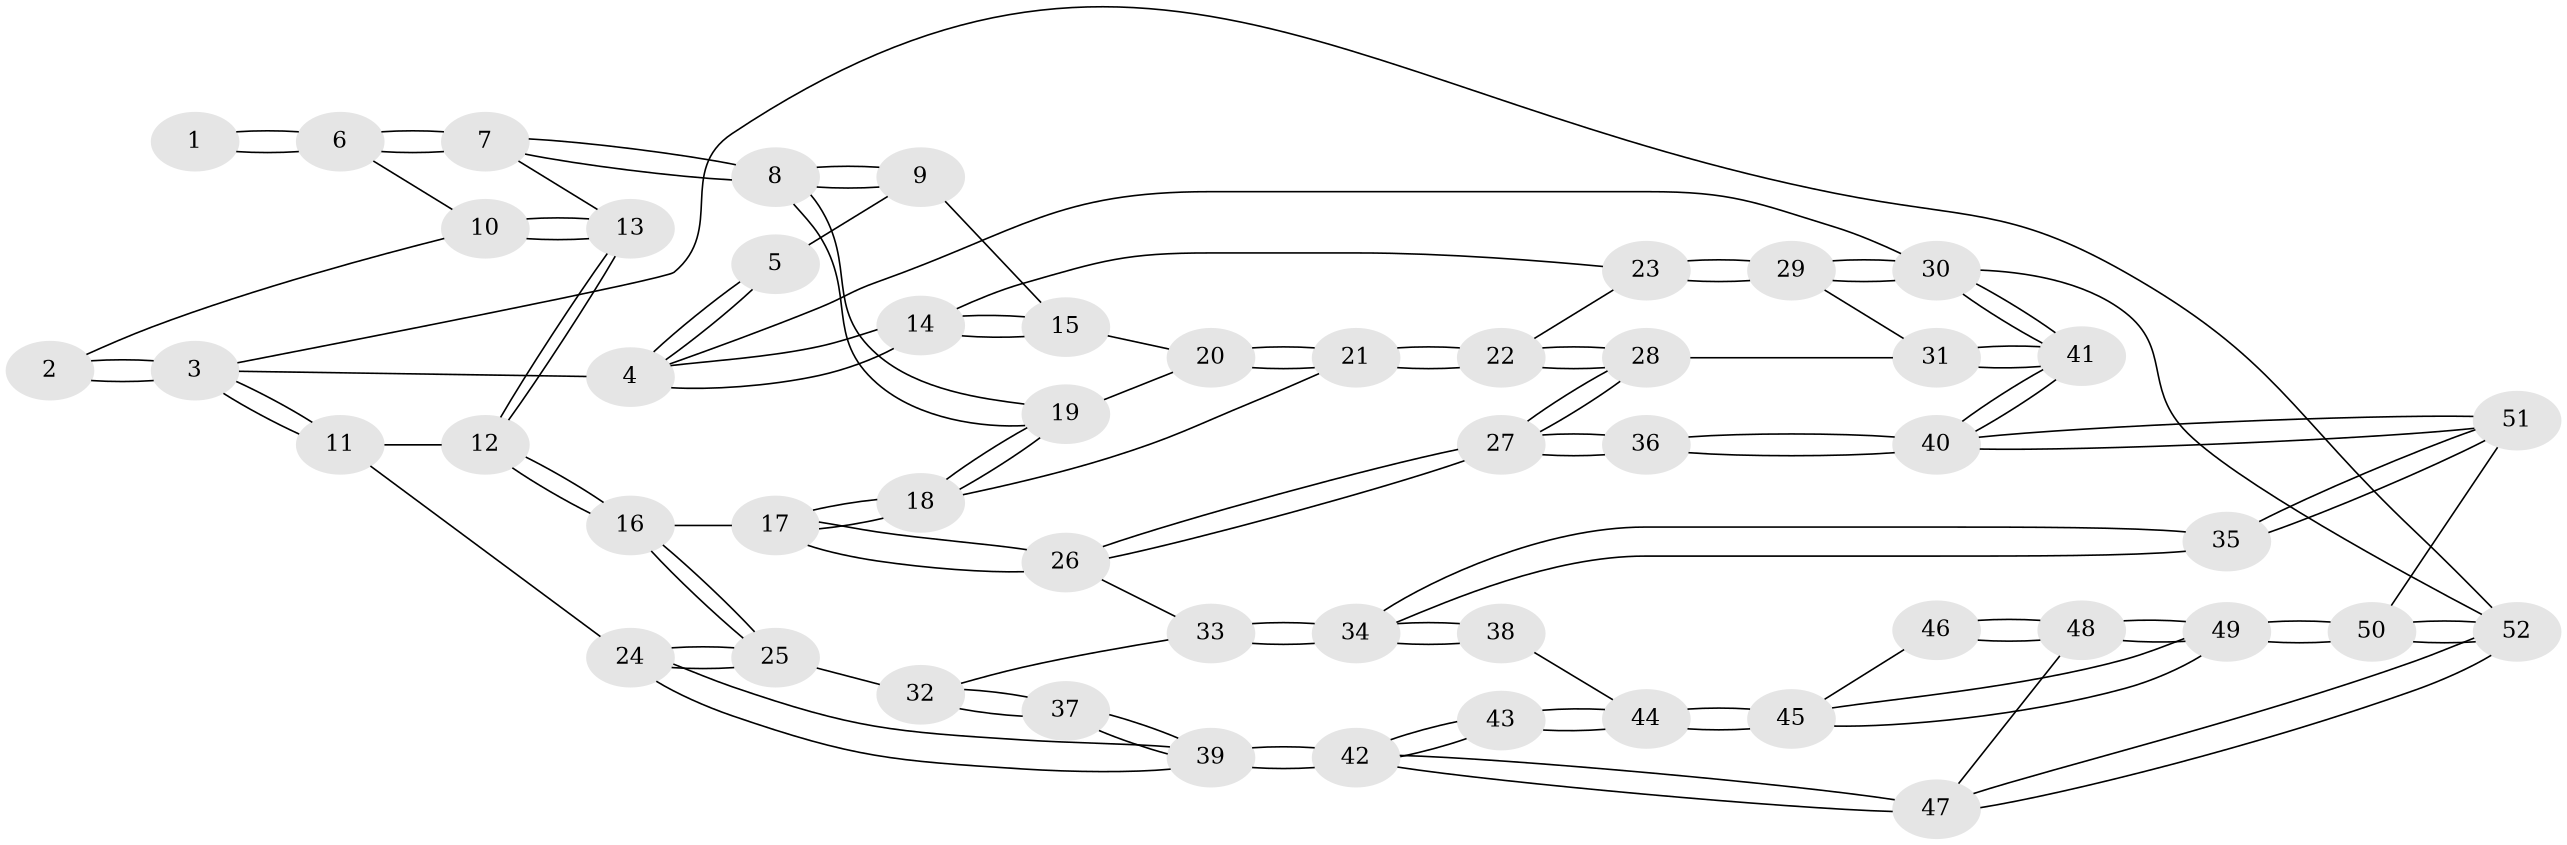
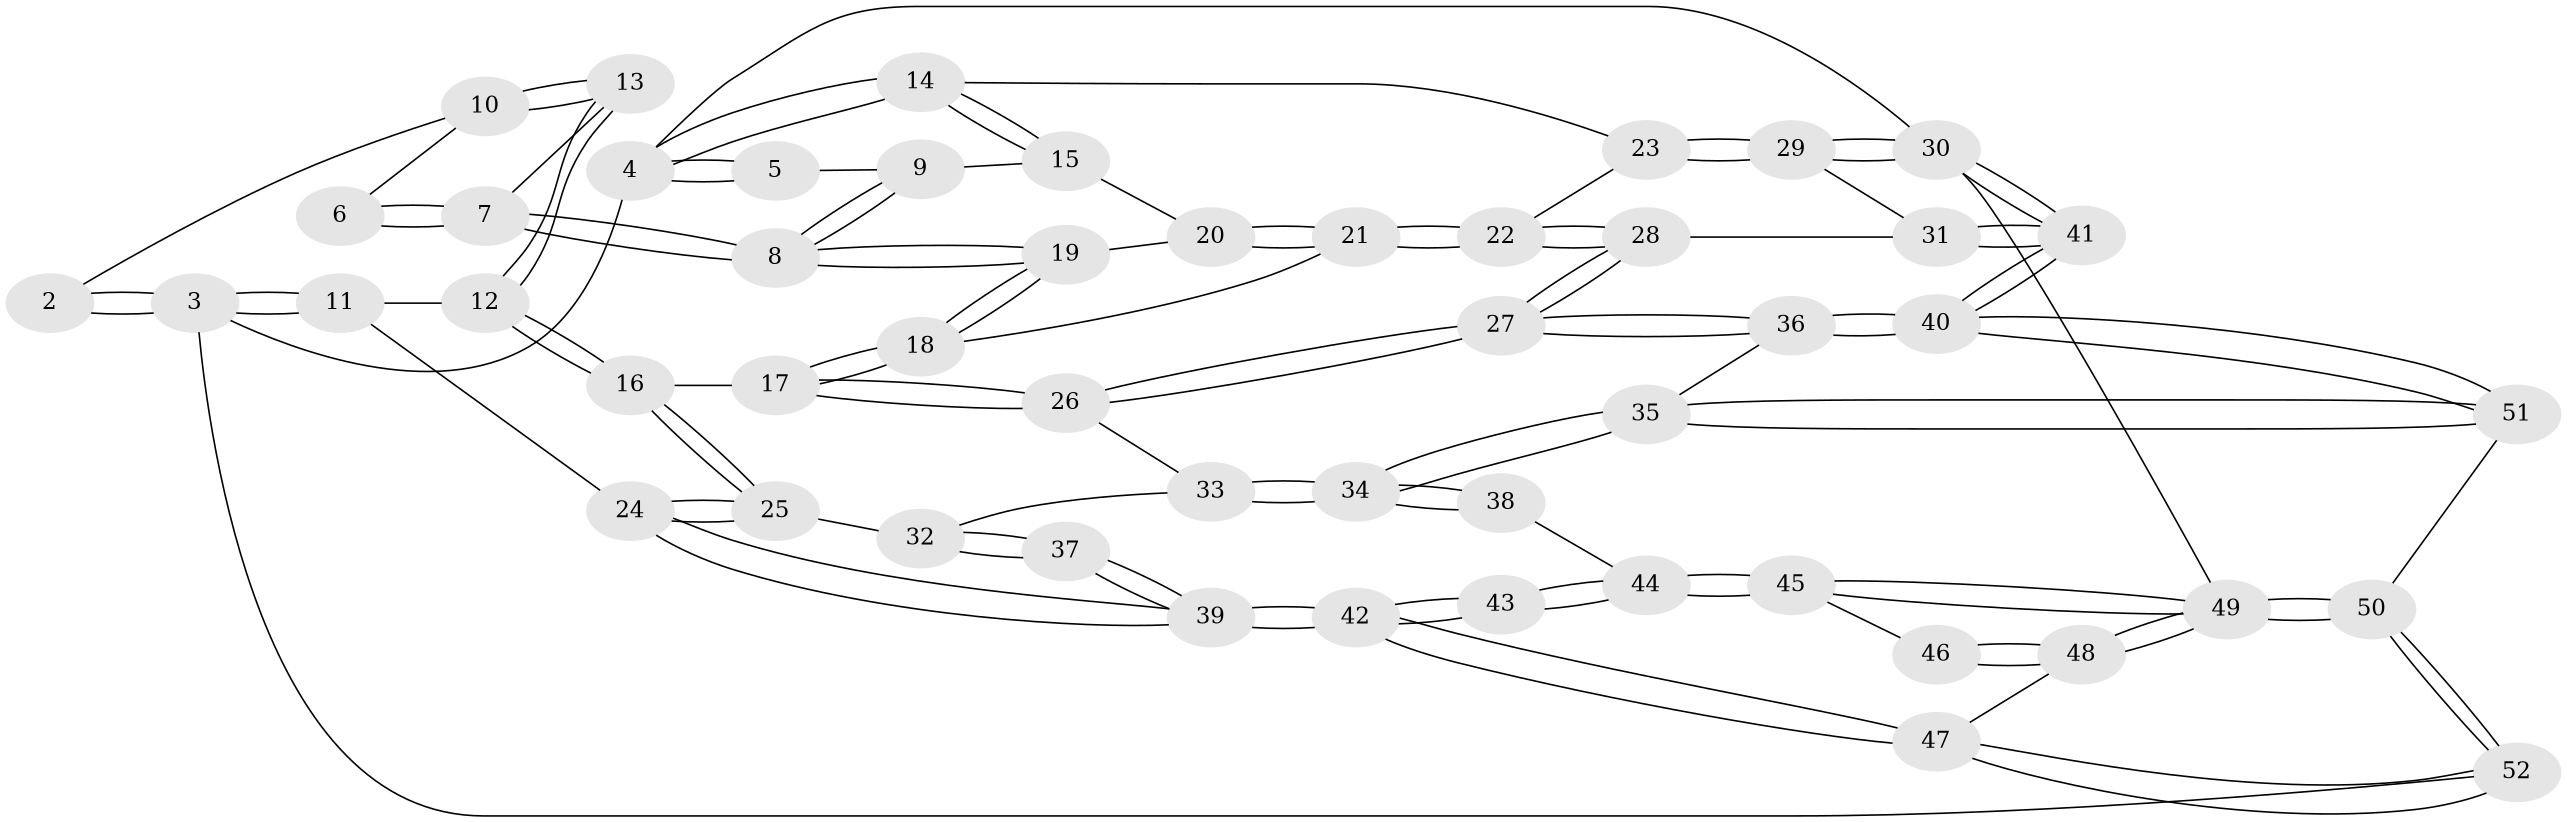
  graph {
    rankdir=LR
    node [color=gray90 style=filled]
-   1
    6
    2
    3
    10
    7
    4
    11
    52
    13
    5
    14
    30
    12
    24
    9
    15
    23
    41
    8
    19
    20
    16
    25
    39
    17
    29
    21
    18
    26
    32
    27
    33
    22
    28
    31
    42
    37
    36
    34
    40
    35
    38
    51
    44
    45
    43
    47
    48
    46
    49
    50
-   1 -- 6
-   1 -- 6
    6 -- 10
    6 -- 7
    6 -- 7
    2 -- 3
    2 -- 3
    2 -- 10
    3 -- 4
    3 -- 11
    3 -- 11
    3 -- 52
    10 -- 13
    10 -- 13
    7 -- 13
    7 -- 8
    7 -- 8
    4 -- 5
    4 -- 5
    4 -- 14
    4 -- 14
    4 -- 30
    11 -- 12
    11 -- 24
    5 -- 9
    14 -- 15
    14 -- 15
    14 -- 23
-   30 -- 52
+   30 -- 49
    30 -- 41
    30 -- 41
    12 -- 13
    12 -- 13
    12 -- 16
    12 -- 16
    24 -- 25
    24 -- 25
    24 -- 39
    24 -- 39
    9 -- 15
    15 -- 20
    23 -- 29
    23 -- 29
    8 -- 9
    8 -- 9
    8 -- 19
    8 -- 19
    19 -- 20
    20 -- 21
    20 -- 21
    16 -- 25
    16 -- 25
    16 -- 17
    25 -- 32
    39 -- 42
    39 -- 42
    17 -- 18
    17 -- 18
    17 -- 26
    17 -- 26
    29 -- 30
    29 -- 30
    29 -- 31
    21 -- 22
    21 -- 22
    18 -- 19
    18 -- 19
    18 -- 21
    26 -- 27
    26 -- 27
    26 -- 33
    32 -- 33
    32 -- 37
    32 -- 37
    27 -- 28
    27 -- 28
    27 -- 36
    27 -- 36
    33 -- 34
    33 -- 34
    22 -- 23
    22 -- 28
    22 -- 28
    28 -- 31
    31 -- 41
    31 -- 41
    42 -- 43
    42 -- 43
    42 -- 47
    42 -- 47
    37 -- 39
    37 -- 39
    36 -- 40
    36 -- 40
    34 -- 35
    34 -- 35
    34 -- 38
    34 -- 38
    40 -- 41
    40 -- 41
    40 -- 51
    40 -- 51
+   35 -- 36
    35 -- 51
    35 -- 51
    38 -- 44
    44 -- 45
    44 -- 45
    45 -- 46
    45 -- 49
    45 -- 49
    43 -- 44
    43 -- 44
    47 -- 52
    47 -- 52
    47 -- 48
    48 -- 49
    48 -- 49
    46 -- 48
    46 -- 48
    49 -- 50
    49 -- 50
    50 -- 52
    50 -- 52
    50 -- 51
  }
